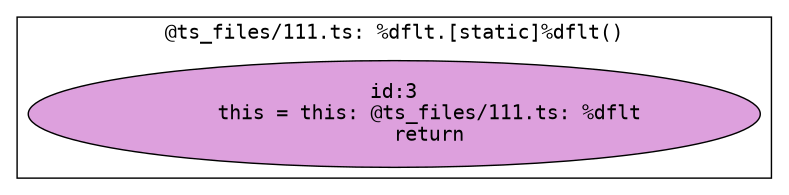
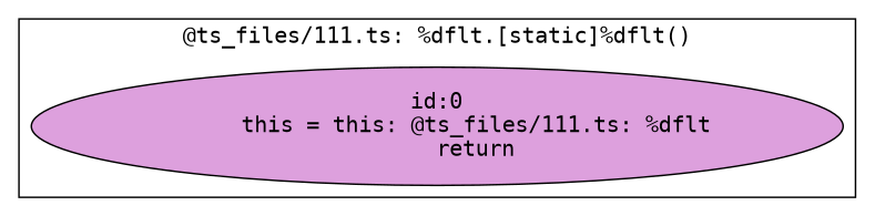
  digraph {
    rankdir=LR
    fontname="DejaVu Sans Mono"
-   n1 [label="id:3\n      this = this: @ts_files/111.ts: %dflt\n      return" style=filled fillcolor=plum fontname="DejaVu Sans Mono"]
+   n1 [label="id:0\n      this = this: @ts_files/111.ts: %dflt\n      return" style=filled fillcolor=plum fontname="DejaVu Sans Mono"]
    subgraph cluster_1 {
      label="@ts_files/111.ts: IIdlServiceExt.processData(number, ProcessDataCallback)"
    }
    subgraph cluster_2 {
      label="@ts_files/111.ts: IIdlServiceExt.insertDataToMap(string, number, InsertDataToMapCallback)"
    }
    subgraph cluster_3 {
      label="@ts_files/111.ts: %dflt.%AM0(number, number)"
    }
    subgraph cluster_4 {
      label="@ts_files/111.ts: %dflt.[static]%dflt()"
      n1
    }
    subgraph cluster_5 {
      label="@ts_files/111.ts: %dflt.%AM1(number)"
    }
  }
